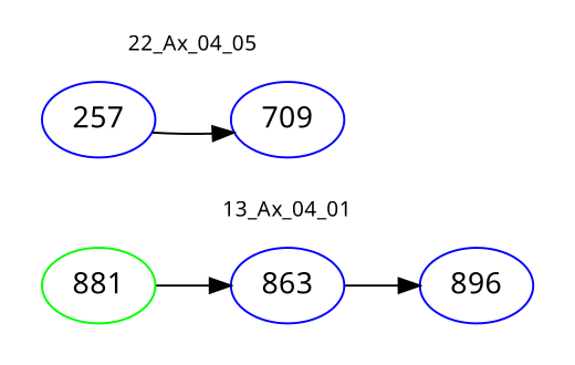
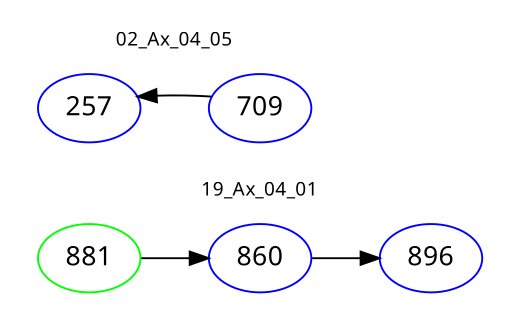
  digraph {
    fontname="Noto Sans"
    rankdir=LR
    node [color=blue fontname="Noto Sans"]
    edge [color=black fontname="Noto Sans"]
    n1 [color=green label=881]
-   n2 [label=863]
+   n2 [label=860]
    n3 [label=896]
    n4 [label=257]
    n5 [label=709]
    subgraph cluster_1 {
      color=white
      fontsize=10
-     label="13_Ax_04_01"
+     label="19_Ax_04_01"
      n1
      n2
      n3
    }
    subgraph cluster_2 {
      color=white
      fontsize=10
-     label="22_Ax_04_05"
+     label="02_Ax_04_05"
      n4
      n5
    }
    n1 -> n2
    n2 -> n3
-   n4 -> n5
+   n5 -> n4
  }
